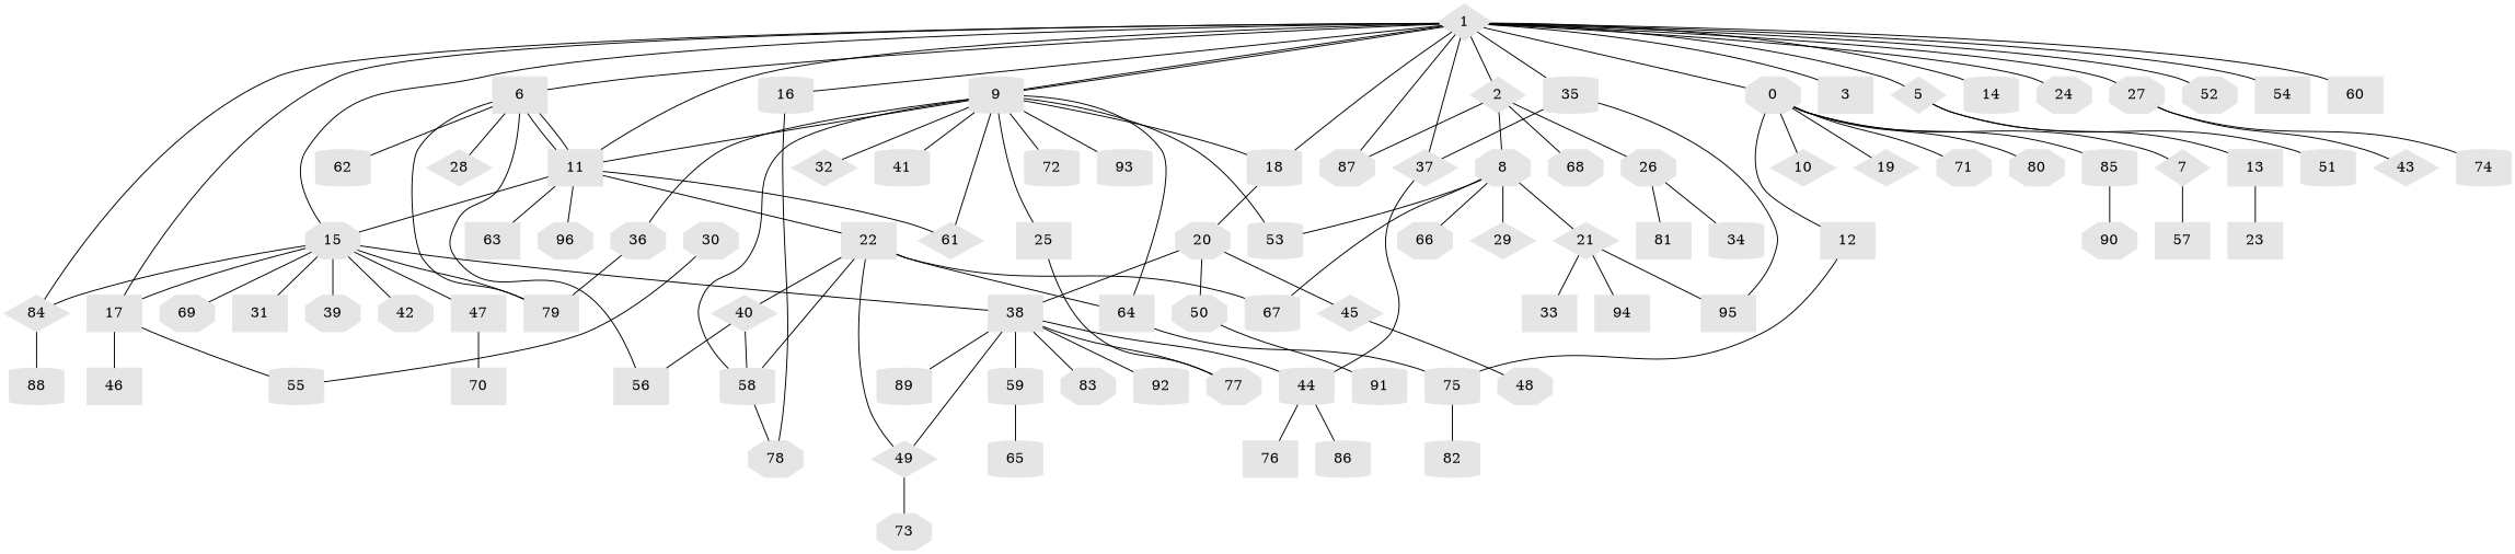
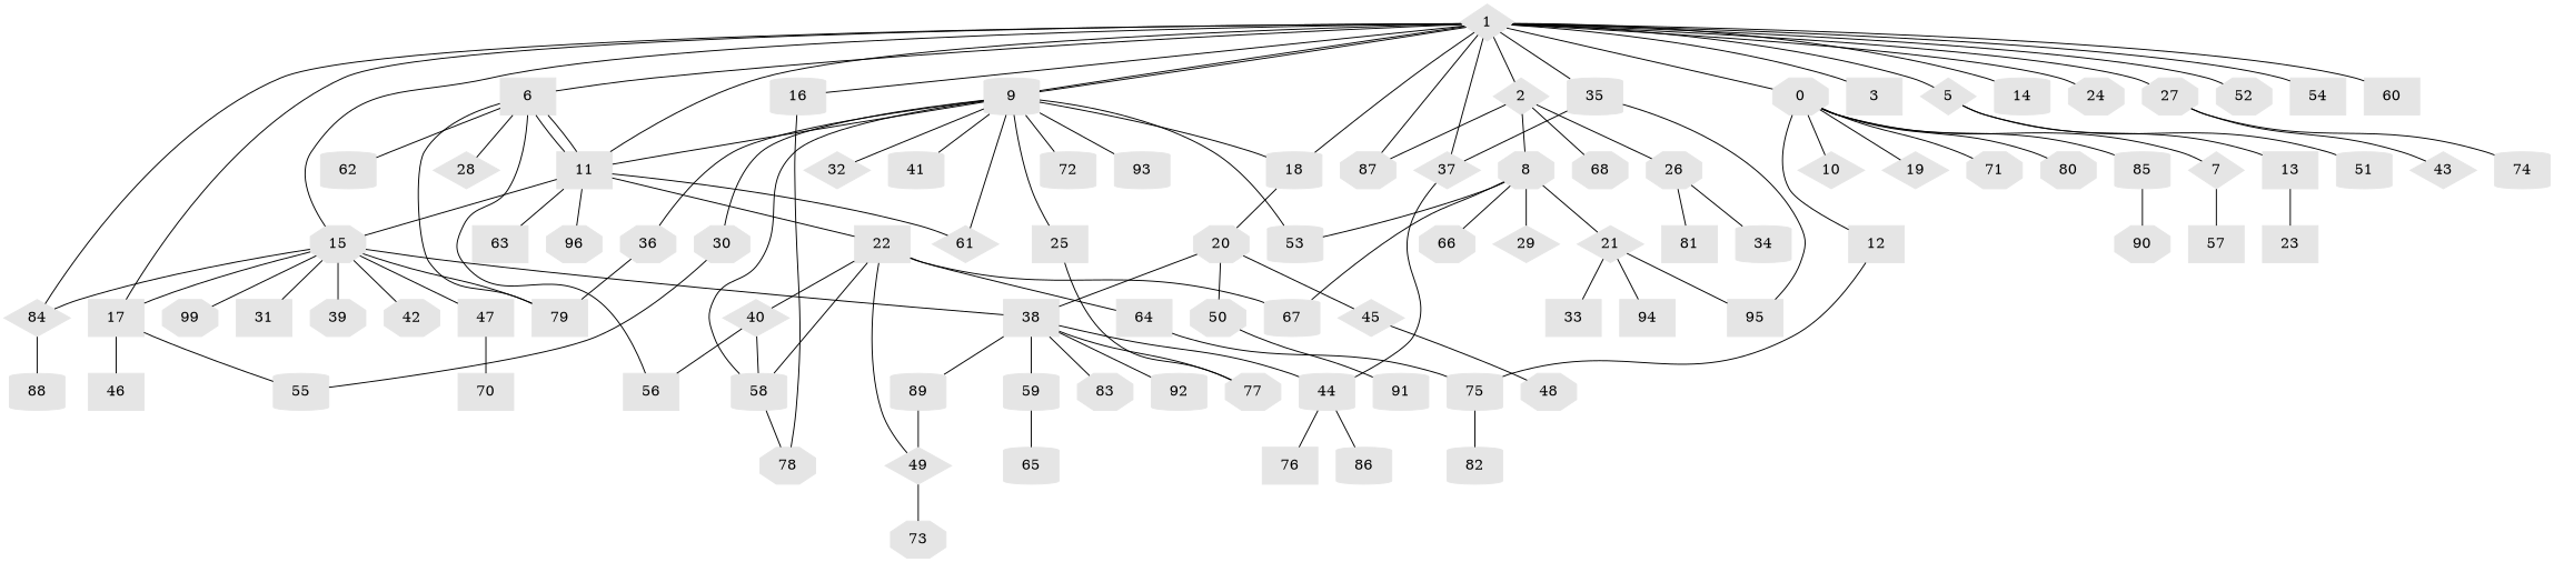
  graph {
    node [color=gray90 shape=cylinder style=filled]
    1 [shape=diamond]
    2 [shape=diamond]
    3 [shape=box]
    n4 [label=0 shape=octagon]
    5 [shape=diamond]
    6 [shape=box]
    9
    11 [shape=box]
    14
    15 [shape=octagon]
    16
    17 [shape=box]
    18
    24 [shape=octagon]
    27 [shape=octagon]
    35
    37 [shape=diamond]
    52 [shape=octagon]
    54 [shape=box]
    60 [shape=box]
    84 [shape=diamond]
    87 [shape=octagon]
    8 [shape=octagon]
    26 [shape=octagon]
    68 [shape=octagon]
    7 [shape=diamond]
    10 [shape=diamond]
    12 [shape=box]
    19 [shape=diamond]
    71 [shape=octagon]
    80 [shape=octagon]
    85
    13 [shape=box]
    51
    28 [shape=diamond]
    56 [shape=box]
    62
    79 [shape=box]
    53
    25 [shape=box]
    30 [shape=octagon]
    32 [shape=diamond]
    36 [shape=octagon]
    41
    58
    61 [shape=diamond]
    72
    93
    22 [shape=box]
    63 [shape=box]
    96 [shape=octagon]
    31 [shape=box]
    38 [shape=box]
    39 [shape=octagon]
    42 [shape=octagon]
    47 [shape=box]
-   69 [shape=octagon]
+   69 [shape=octagon label=99]
    78 [shape=octagon]
    46 [shape=box]
    55
    20 [shape=octagon]
    43 [shape=diamond]
    74
    95 [shape=box]
    44
    88
    21 [shape=diamond]
    29 [shape=diamond]
    66 [shape=octagon]
    67
    34
    81 [shape=box]
    57 [shape=box]
    75
    90 [shape=octagon]
    23 [shape=box]
    33 [shape=box]
    94 [shape=box]
    77 [shape=octagon]
    40 [shape=diamond]
    49 [shape=diamond]
    64 [shape=box]
    82
    59
    83 [shape=octagon]
    89
    92
    70 [shape=box]
    45 [shape=diamond]
    50 [shape=octagon]
    48 [shape=octagon]
    91
    73 [shape=octagon]
    76 [shape=box]
    86
    65
    1 -- 2
    1 -- 3
    1 -- n4
    1 -- 5
    1 -- 6
    1 -- 9
    1 -- 9
    1 -- 11
    1 -- 14
    1 -- 15
    1 -- 16
    1 -- 17
    1 -- 18
    1 -- 24
    1 -- 27
    1 -- 35
    1 -- 37
    1 -- 52
    1 -- 54
    1 -- 60
    1 -- 84
    1 -- 87
    2 -- 87
    2 -- 8
    2 -- 26
    2 -- 68
    n4 -- 7
    n4 -- 10
    n4 -- 12
    n4 -- 19
    n4 -- 71
    n4 -- 80
    n4 -- 85
    5 -- 13
    5 -- 51
    6 -- 11
    6 -- 11
    6 -- 28
    6 -- 56
    6 -- 62
    6 -- 79
    9 -- 11
    9 -- 18
    9 -- 53
    9 -- 25
-   9 -- 64
+   9 -- 30
    9 -- 32
    9 -- 36
    9 -- 41
    9 -- 58
    9 -- 61
    9 -- 72
    9 -- 93
    11 -- 15
    11 -- 61
    11 -- 22
    11 -- 63
    11 -- 96
    15 -- 17
    15 -- 84
    15 -- 79
    15 -- 31
    15 -- 38
    15 -- 39
    15 -- 42
    15 -- 47
    15 -- 69
    16 -- 78
    17 -- 46
    17 -- 55
    18 -- 20
    27 -- 43
    27 -- 74
    35 -- 37
    35 -- 95
    37 -- 44
    84 -- 88
    8 -- 53
    8 -- 21
    8 -- 29
    8 -- 66
    8 -- 67
    26 -- 34
    26 -- 81
    7 -- 57
    12 -- 75
    85 -- 90
    13 -- 23
    25 -- 77
    30 -- 55
    36 -- 79
    58 -- 78
    22 -- 58
    22 -- 67
    22 -- 40
    22 -- 49
    22 -- 64
    38 -- 44
    38 -- 77
-   38 -- 49
+   89 -- 49
    38 -- 59
    38 -- 83
    38 -- 89
    38 -- 92
    47 -- 70
    20 -- 38
    20 -- 45
    20 -- 50
    44 -- 76
    44 -- 86
    21 -- 95
    21 -- 33
    21 -- 94
    75 -- 82
    40 -- 56
    40 -- 58
    49 -- 73
    64 -- 75
    59 -- 65
    45 -- 48
    50 -- 91
  }
